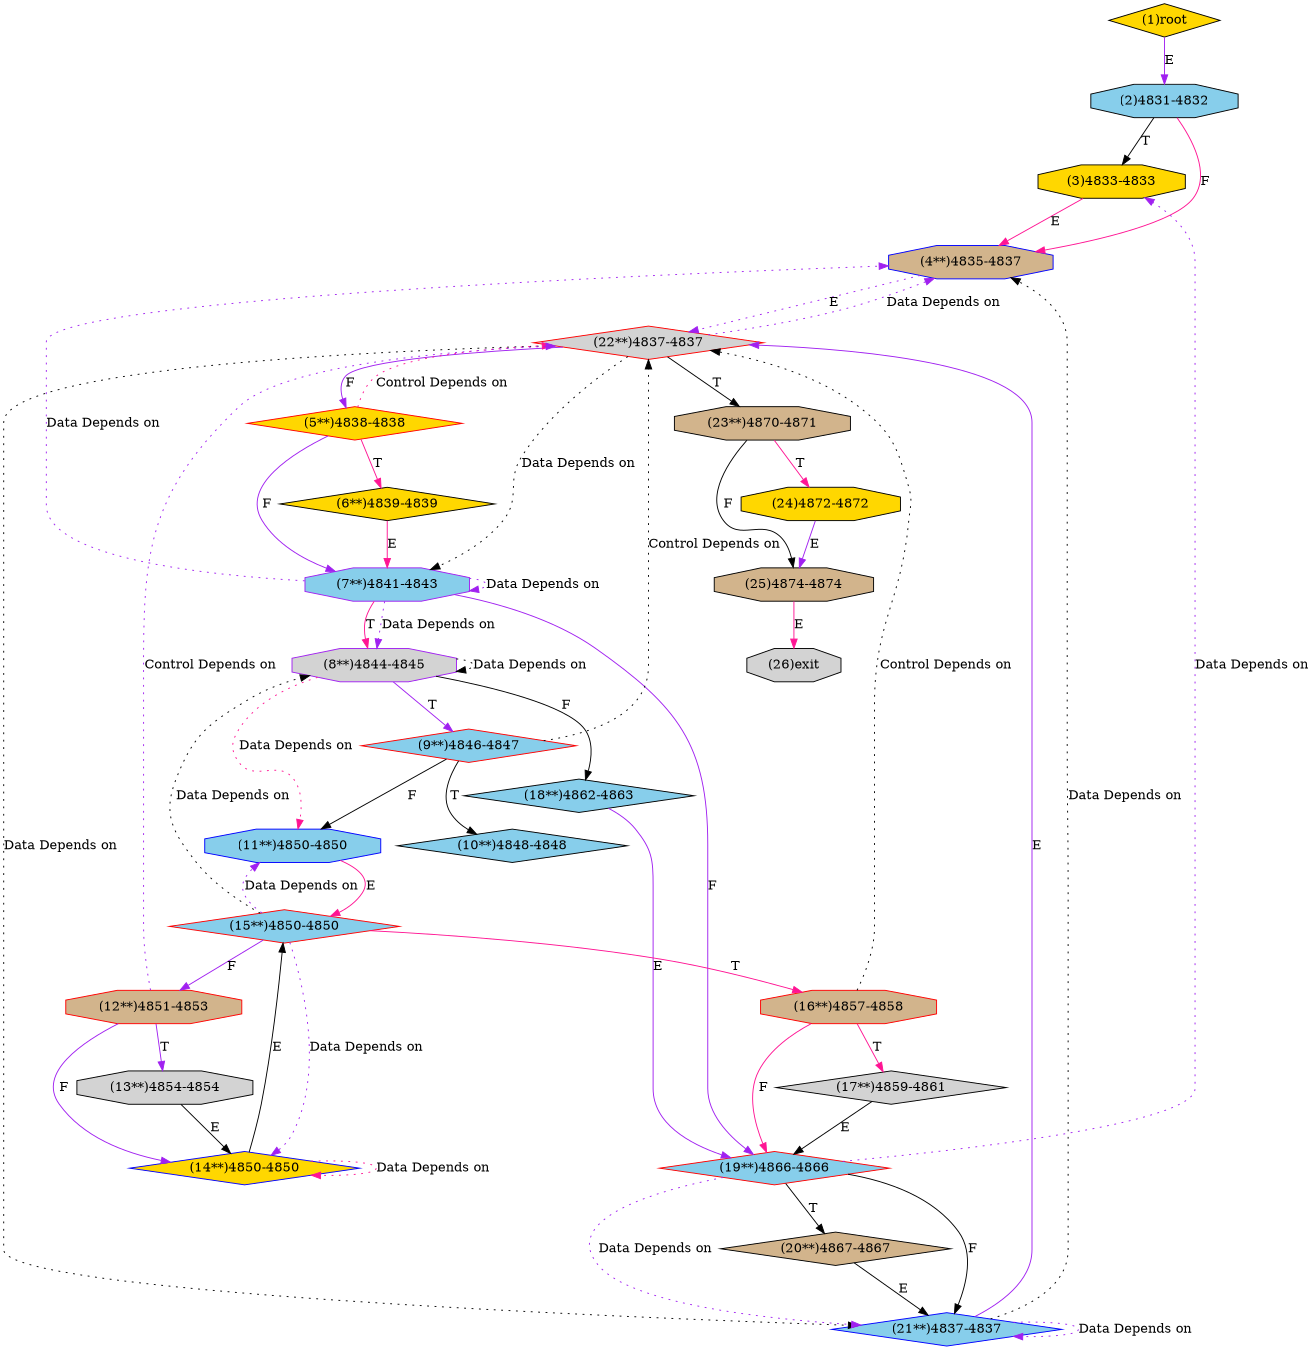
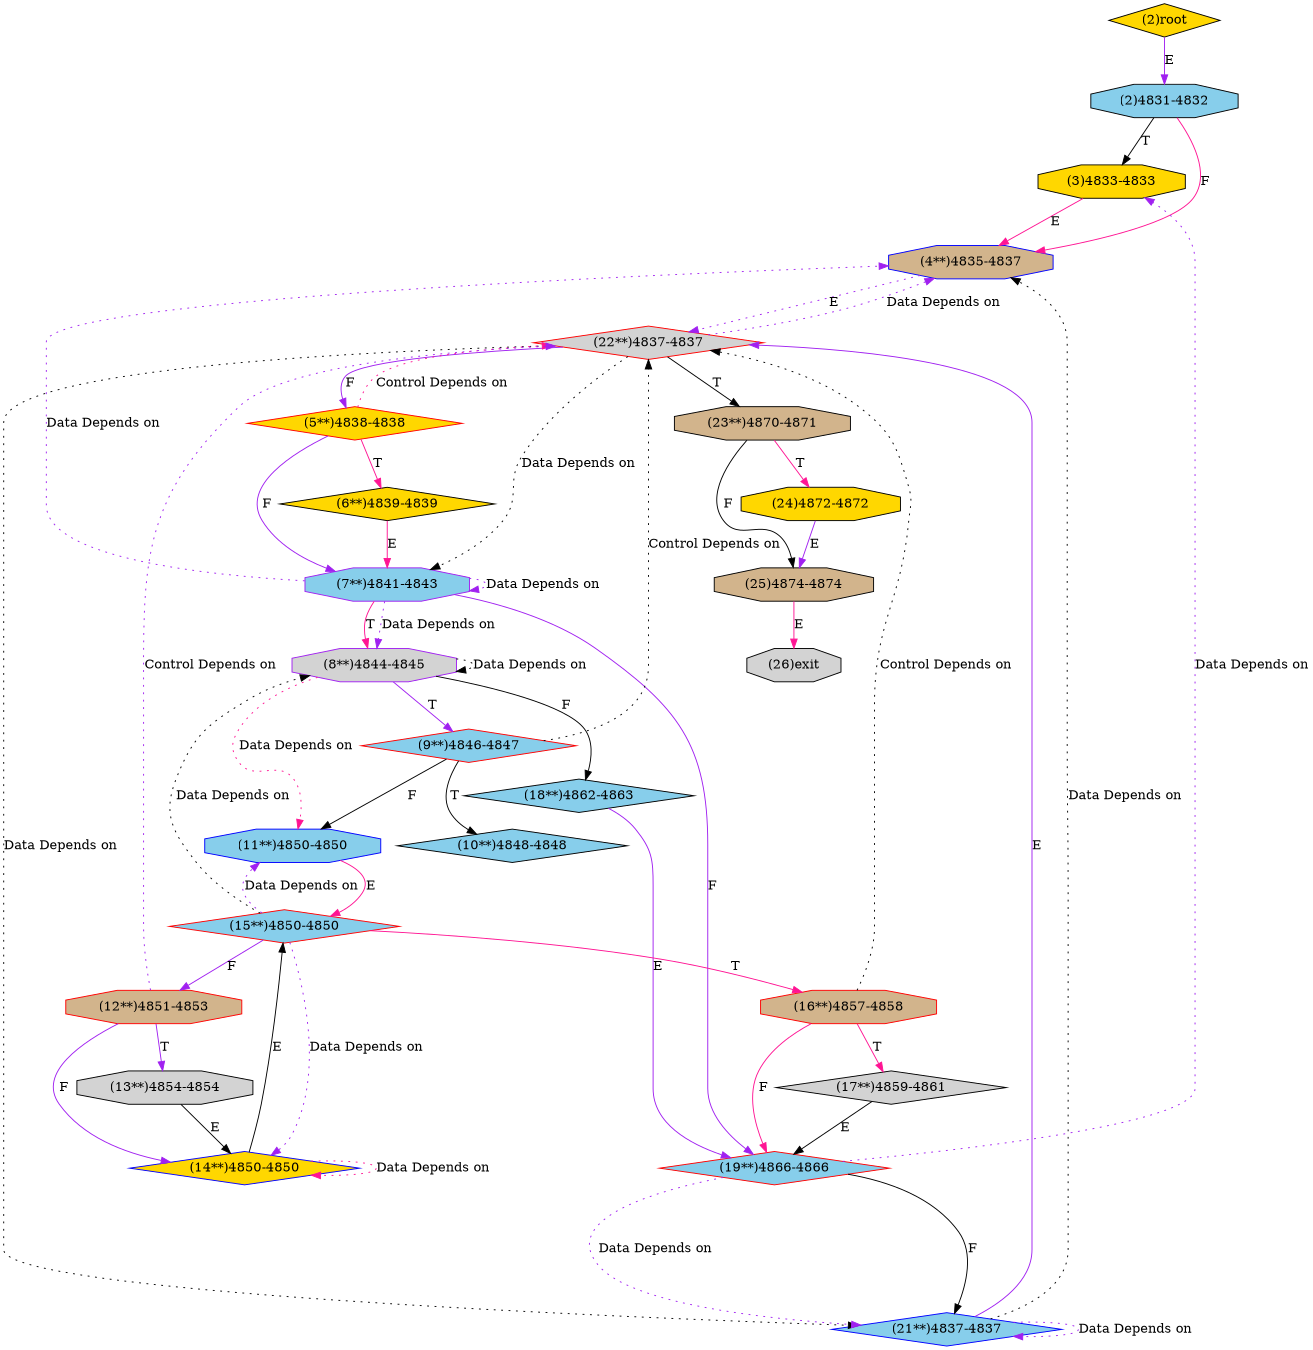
  digraph {
    node [fillcolor=skyblue shape=diamond style=filled]
    edge [color=purple]
-   n1 [fillcolor=gold label="(1)root"]
+   n1 [fillcolor=gold label="(2)root"]
    n2 [label="(2)4831-4832" shape=octagon]
    n3 [fillcolor=gold label="(3)4833-4833" shape=octagon]
    n4 [color=blue fillcolor=tan label="(4**)4835-4837" shape=octagon]
    n5 [color=red fillcolor=lightgrey label="(22**)4837-4837"]
    n6 [color=red fillcolor=gold label="(5**)4838-4838"]
    n7 [color=purple label="(7**)4841-4843" shape=octagon]
    n8 [color=blue label="(21**)4837-4837"]
    n9 [fillcolor=tan label="(23**)4870-4871" shape=octagon]
    n10 [fillcolor=gold label="(6**)4839-4839"]
    n11 [color=purple fillcolor=lightgrey label="(8**)4844-4845" shape=octagon]
    n12 [color=red label="(19**)4866-4866"]
    n13 [color=red label="(9**)4846-4847"]
    n14 [color=blue label="(11**)4850-4850" shape=octagon]
    n15 [label="(18**)4862-4863"]
-   n16 [fillcolor=tan label="(20**)4867-4867"]
    n17 [label="(10**)4848-4848"]
    n18 [color=red label="(15**)4850-4850"]
    n19 [color=red fillcolor=tan label="(12**)4851-4853" shape=octagon]
    n20 [color=blue fillcolor=gold label="(14**)4850-4850"]
    n21 [color=red fillcolor=tan label="(16**)4857-4858" shape=octagon]
    n22 [fillcolor=lightgrey label="(13**)4854-4854" shape=octagon]
    n23 [fillcolor=lightgrey label="(17**)4859-4861"]
    n24 [fillcolor=tan label="(25)4874-4874" shape=octagon]
    n25 [fillcolor=gold label="(24)4872-4872" shape=octagon]
    n26 [fillcolor=lightgrey label="(26)exit" shape=octagon]
    n1 -> n2 [label=E]
    n2 -> n3 [color=black label=T]
    n2 -> n4 [color=deeppink label=F]
    n3 -> n4 [color=deeppink label=E]
    n4 -> n5 [label=E style=dotted]
    n5 -> n4 [label="Data Depends on" style=dotted]
    n5 -> n6 [label=F]
    n5 -> n7 [color=black label="Data Depends on" style=dotted]
    n5 -> n8 [color=black label="Data Depends on" style=dotted]
    n5 -> n9 [color=black label=T]
    n6 -> n5 [color=deeppink label="Control Depends on" style=dotted]
    n6 -> n7 [label=F]
    n6 -> n10 [color=deeppink label=T]
    n7 -> n4 [label="Data Depends on" style=dotted]
    n7 -> n7 [label="Data Depends on" style=dotted]
    n7 -> n11 [color=deeppink label=T]
    n7 -> n11 [label="Data Depends on" style=dotted]
    n7 -> n12 [label=F]
    n8 -> n4 [color=black label="Data Depends on" style=dotted]
    n8 -> n5 [label=E]
    n8 -> n8 [label="Data Depends on" style=dotted]
    n9 -> n24 [color=black label=F]
    n9 -> n25 [color=deeppink label=T]
    n10 -> n7 [color=deeppink label=E]
    n11 -> n11 [color=black label="Data Depends on" style=dotted]
    n11 -> n13 [label=T]
    n11 -> n14 [color=deeppink label="Data Depends on" style=dotted]
    n11 -> n15 [color=black label=F]
    n12 -> n3 [label="Data Depends on" style=dotted]
    n12 -> n8 [color=black label=F]
    n12 -> n8 [label="Data Depends on" style=dotted]
-   n12 -> n16 [color=black label=T]
    n13 -> n5 [color=black label="Control Depends on" style=dotted]
    n13 -> n14 [color=black label=F]
    n13 -> n17 [color=black label=T]
    n14 -> n18 [color=deeppink label=E]
    n15 -> n12 [label=E]
-   n16 -> n8 [color=black label=E]
    n18 -> n11 [color=black label="Data Depends on" style=dotted]
    n18 -> n14 [label="Data Depends on" style=dotted]
    n18 -> n19 [label=F]
    n18 -> n20 [label="Data Depends on" style=dotted]
    n18 -> n21 [color=deeppink label=T]
    n19 -> n5 [label="Control Depends on" style=dotted]
    n19 -> n20 [label=F]
    n19 -> n22 [label=T]
    n20 -> n18 [color=black label=E]
    n20 -> n20 [color=deeppink label="Data Depends on" style=dotted]
    n21 -> n5 [color=black label="Control Depends on" style=dotted]
    n21 -> n12 [color=deeppink label=F]
    n21 -> n23 [color=deeppink label=T]
    n22 -> n20 [color=black label=E]
    n23 -> n12 [color=black label=E]
    n24 -> n26 [color=deeppink label=E]
    n25 -> n24 [label=E]
  }
